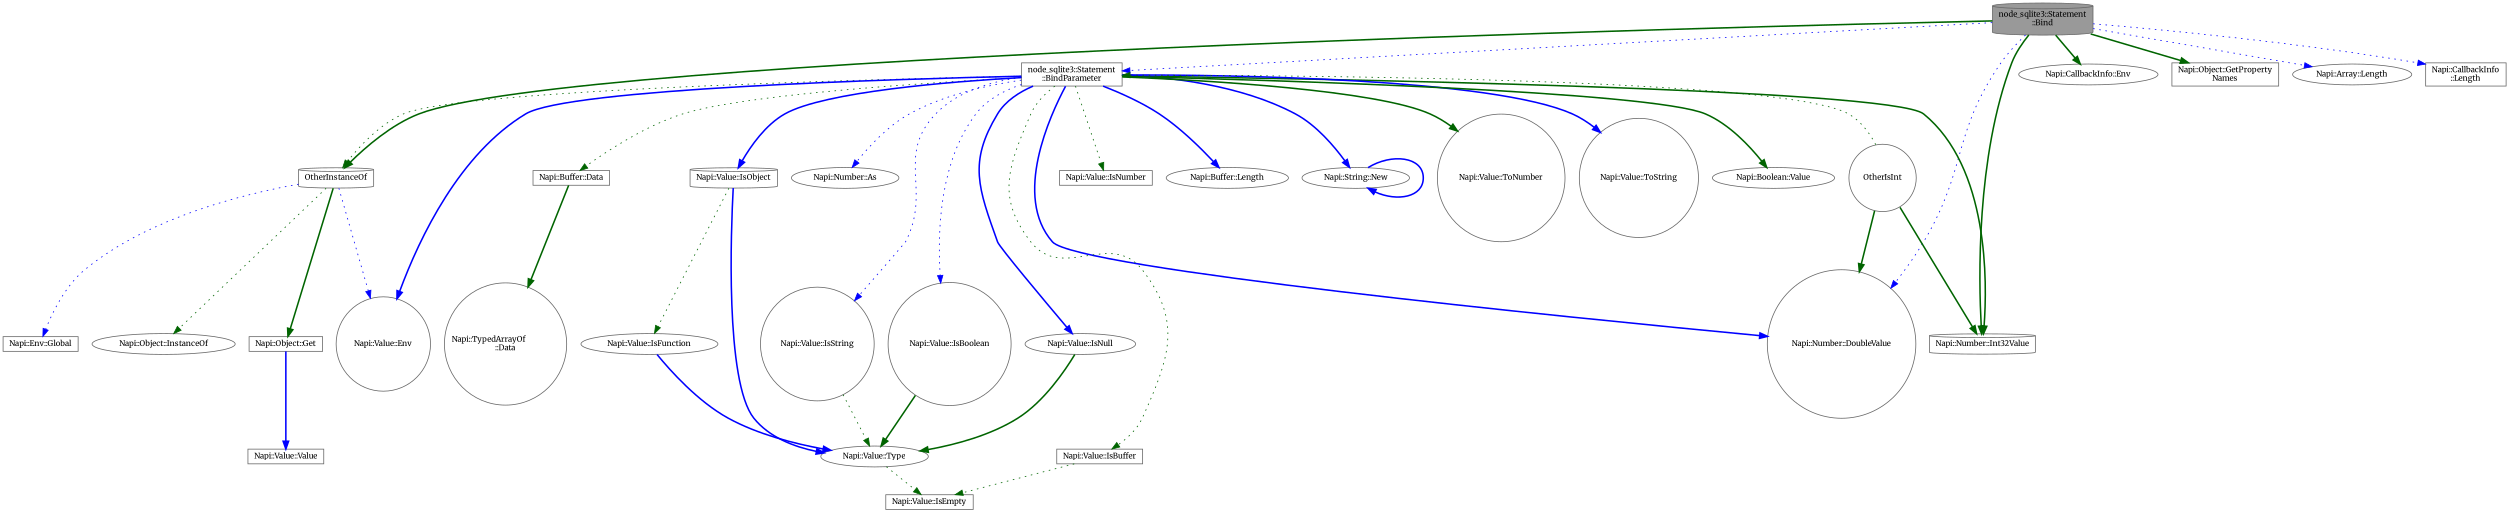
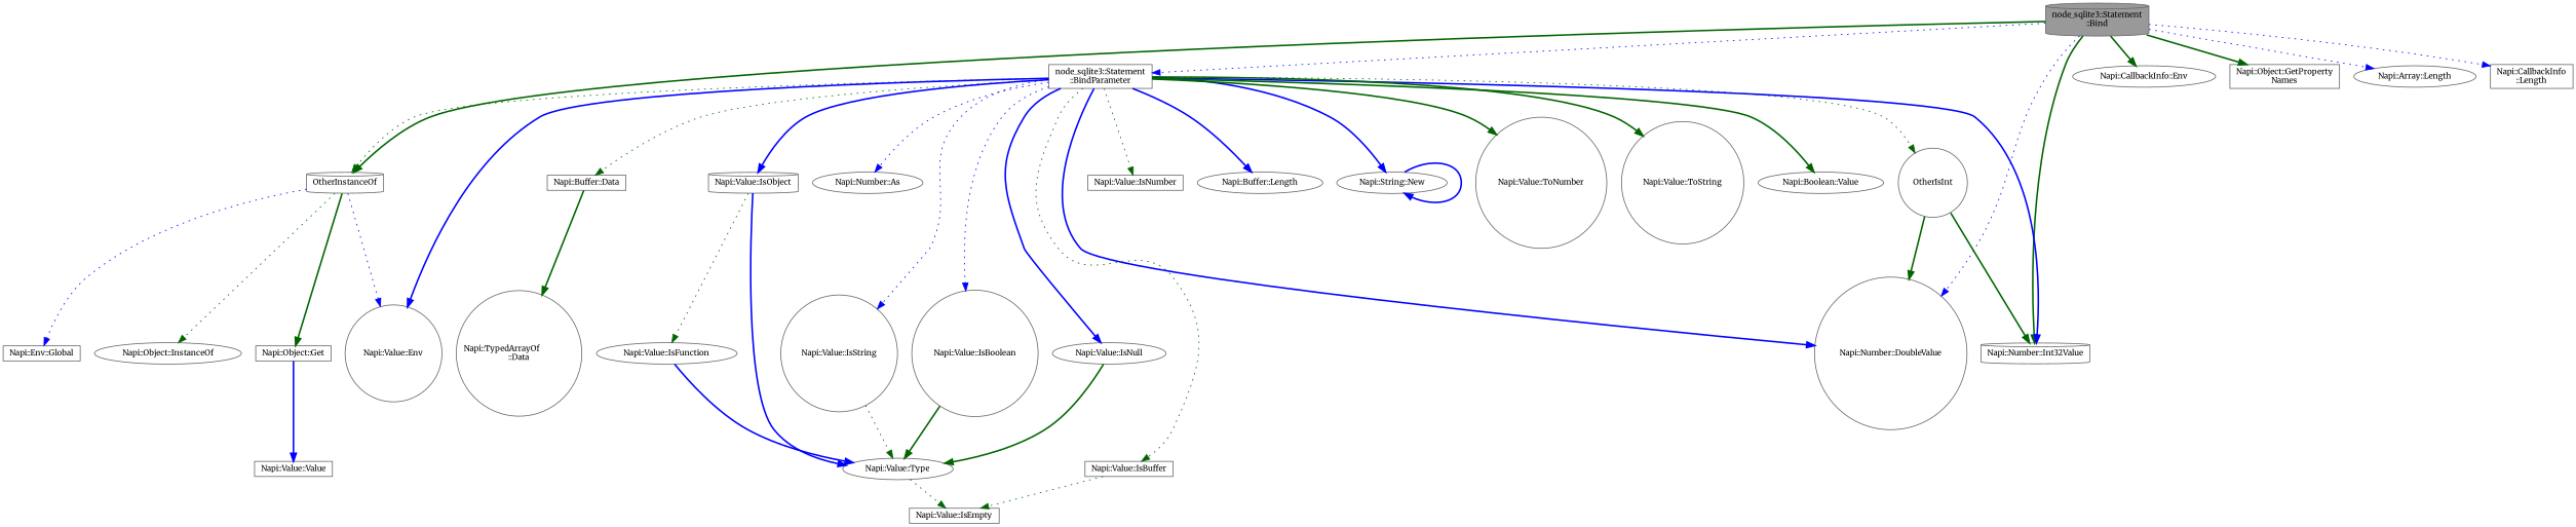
  digraph {
    fontname=Merriweather
    rankdir=TB
    node [color=grey40 fillcolor=white fontname=Merriweather fontsize=10 shape=box style=filled]
    edge [color=darkgreen fontname=Merriweather fontsize=10 labelfontname=Helvetica labelfontsize=10 style=bold]
    n1 [color=gray40 fillcolor=grey60 fontcolor=black height=0.2 label="node_sqlite3::Statement\l::Bind" shape=cylinder width=0.4]
    n2 [height=0.2 label="node_sqlite3::Statement\l::BindParameter" width=0.4]
    n3 [height=0.2 label="Napi::Number::DoubleValue" shape=circle width=0.4]
    n4 [height=0.2 label="Napi::Number::Int32Value" shape=cylinder width=0.4]
    n5 [height=0.2 label=OtherInstanceOf shape=cylinder width=0.4]
    n6 [height=0.2 label="Napi::CallbackInfo::Env" shape=ellipse width=0.4]
    n7 [height=0.2 label="Napi::Object::GetProperty\lNames" width=0.4]
    n8 [height=0.2 label="Napi::Array::Length" shape=ellipse width=0.4]
    n9 [height=0.2 label="Napi::CallbackInfo\l::Length" width=0.4]
    n10 [height=0.2 label="Napi::Number::As" shape=ellipse width=0.4]
    n11 [height=0.2 label="Napi::Buffer::Data" width=0.4]
    n12 [height=0.2 label="Napi::Value::Env" shape=circle width=0.4]
    n13 [height=0.2 label="Napi::Value::IsBoolean" shape=circle width=0.4]
    n14 [height=0.2 label="Napi::Value::IsBuffer" width=0.4]
    n15 [height=0.2 label="Napi::Value::IsNull" shape=ellipse width=0.4]
    n16 [height=0.2 label="Napi::Value::IsNumber" width=0.4]
    n17 [height=0.2 label="Napi::Value::IsObject" shape=cylinder width=0.4]
    n18 [height=0.2 label="Napi::Value::IsString" shape=circle width=0.4]
    n19 [height=0.2 label="Napi::Buffer::Length" shape=ellipse width=0.4]
    n20 [height=0.2 label="Napi::String::New" shape=ellipse width=0.4]
    n21 [height=0.2 label=OtherIsInt shape=circle width=0.4]
    n22 [height=0.2 label="Napi::Value::ToNumber" shape=circle width=0.4]
    n23 [height=0.2 label="Napi::Value::ToString" shape=circle width=0.4]
    n24 [height=0.2 label="Napi::Boolean::Value" shape=ellipse width=0.4]
    n25 [height=0.2 label="Napi::Object::Get" width=0.4]
    n26 [height=0.2 label="Napi::Env::Global" width=0.4]
    n27 [height=0.2 label="Napi::Object::InstanceOf" shape=ellipse width=0.4]
    n28 [height=0.2 label="Napi::TypedArrayOf\l::Data" shape=circle width=0.4]
    n29 [height=0.2 label="Napi::Value::Type" shape=ellipse width=0.4]
    n30 [height=0.2 label="Napi::Value::IsEmpty" width=0.4]
    n31 [height=0.2 label="Napi::Value::IsFunction" shape=ellipse width=0.4]
    n32 [height=0.2 label="Napi::Value::Value" width=0.4]
    n1 -> n2 [color=blue style=dotted]
    n1 -> n3 [color=blue style=dotted]
    n1 -> n4
    n1 -> n5
    n1 -> n6
    n1 -> n7
    n1 -> n8 [color=blue style=dotted]
    n1 -> n9 [color=blue style=dotted]
    n2 -> n3 [color=blue]
-   n2 -> n4
+   n2 -> n4 [color=blue]
    n2 -> n5 [style=dotted]
    n2 -> n10 [color=blue style=dotted]
    n2 -> n11 [style=dotted]
    n2 -> n12 [color=blue]
    n2 -> n13 [color=blue style=dotted]
    n2 -> n14 [style=dotted]
    n2 -> n15 [color=blue]
    n2 -> n16 [style=dotted]
    n2 -> n17 [color=blue]
    n2 -> n18 [color=blue style=dotted]
    n2 -> n19 [color=blue]
    n2 -> n20 [color=blue]
-   n21 -> n2 [style=dotted]
+   n2 -> n21 [style=dotted]
    n2 -> n22
-   n2 -> n23 [color=blue]
+   n2 -> n23
    n2 -> n24
    n5 -> n12 [color=blue style=dotted]
    n5 -> n25
    n5 -> n26 [color=blue style=dotted]
    n5 -> n27 [style=dotted]
    n11 -> n28
    n13 -> n29
    n14 -> n30 [style=dotted]
    n15 -> n29
    n17 -> n29 [color=blue]
    n17 -> n31 [style=dotted]
    n18 -> n29 [style=dotted]
    n20 -> n20 [color=blue]
    n21 -> n3
    n21 -> n4
    n25 -> n32 [color=blue]
    n29 -> n30 [style=dotted]
    n31 -> n29 [color=blue]
  }
